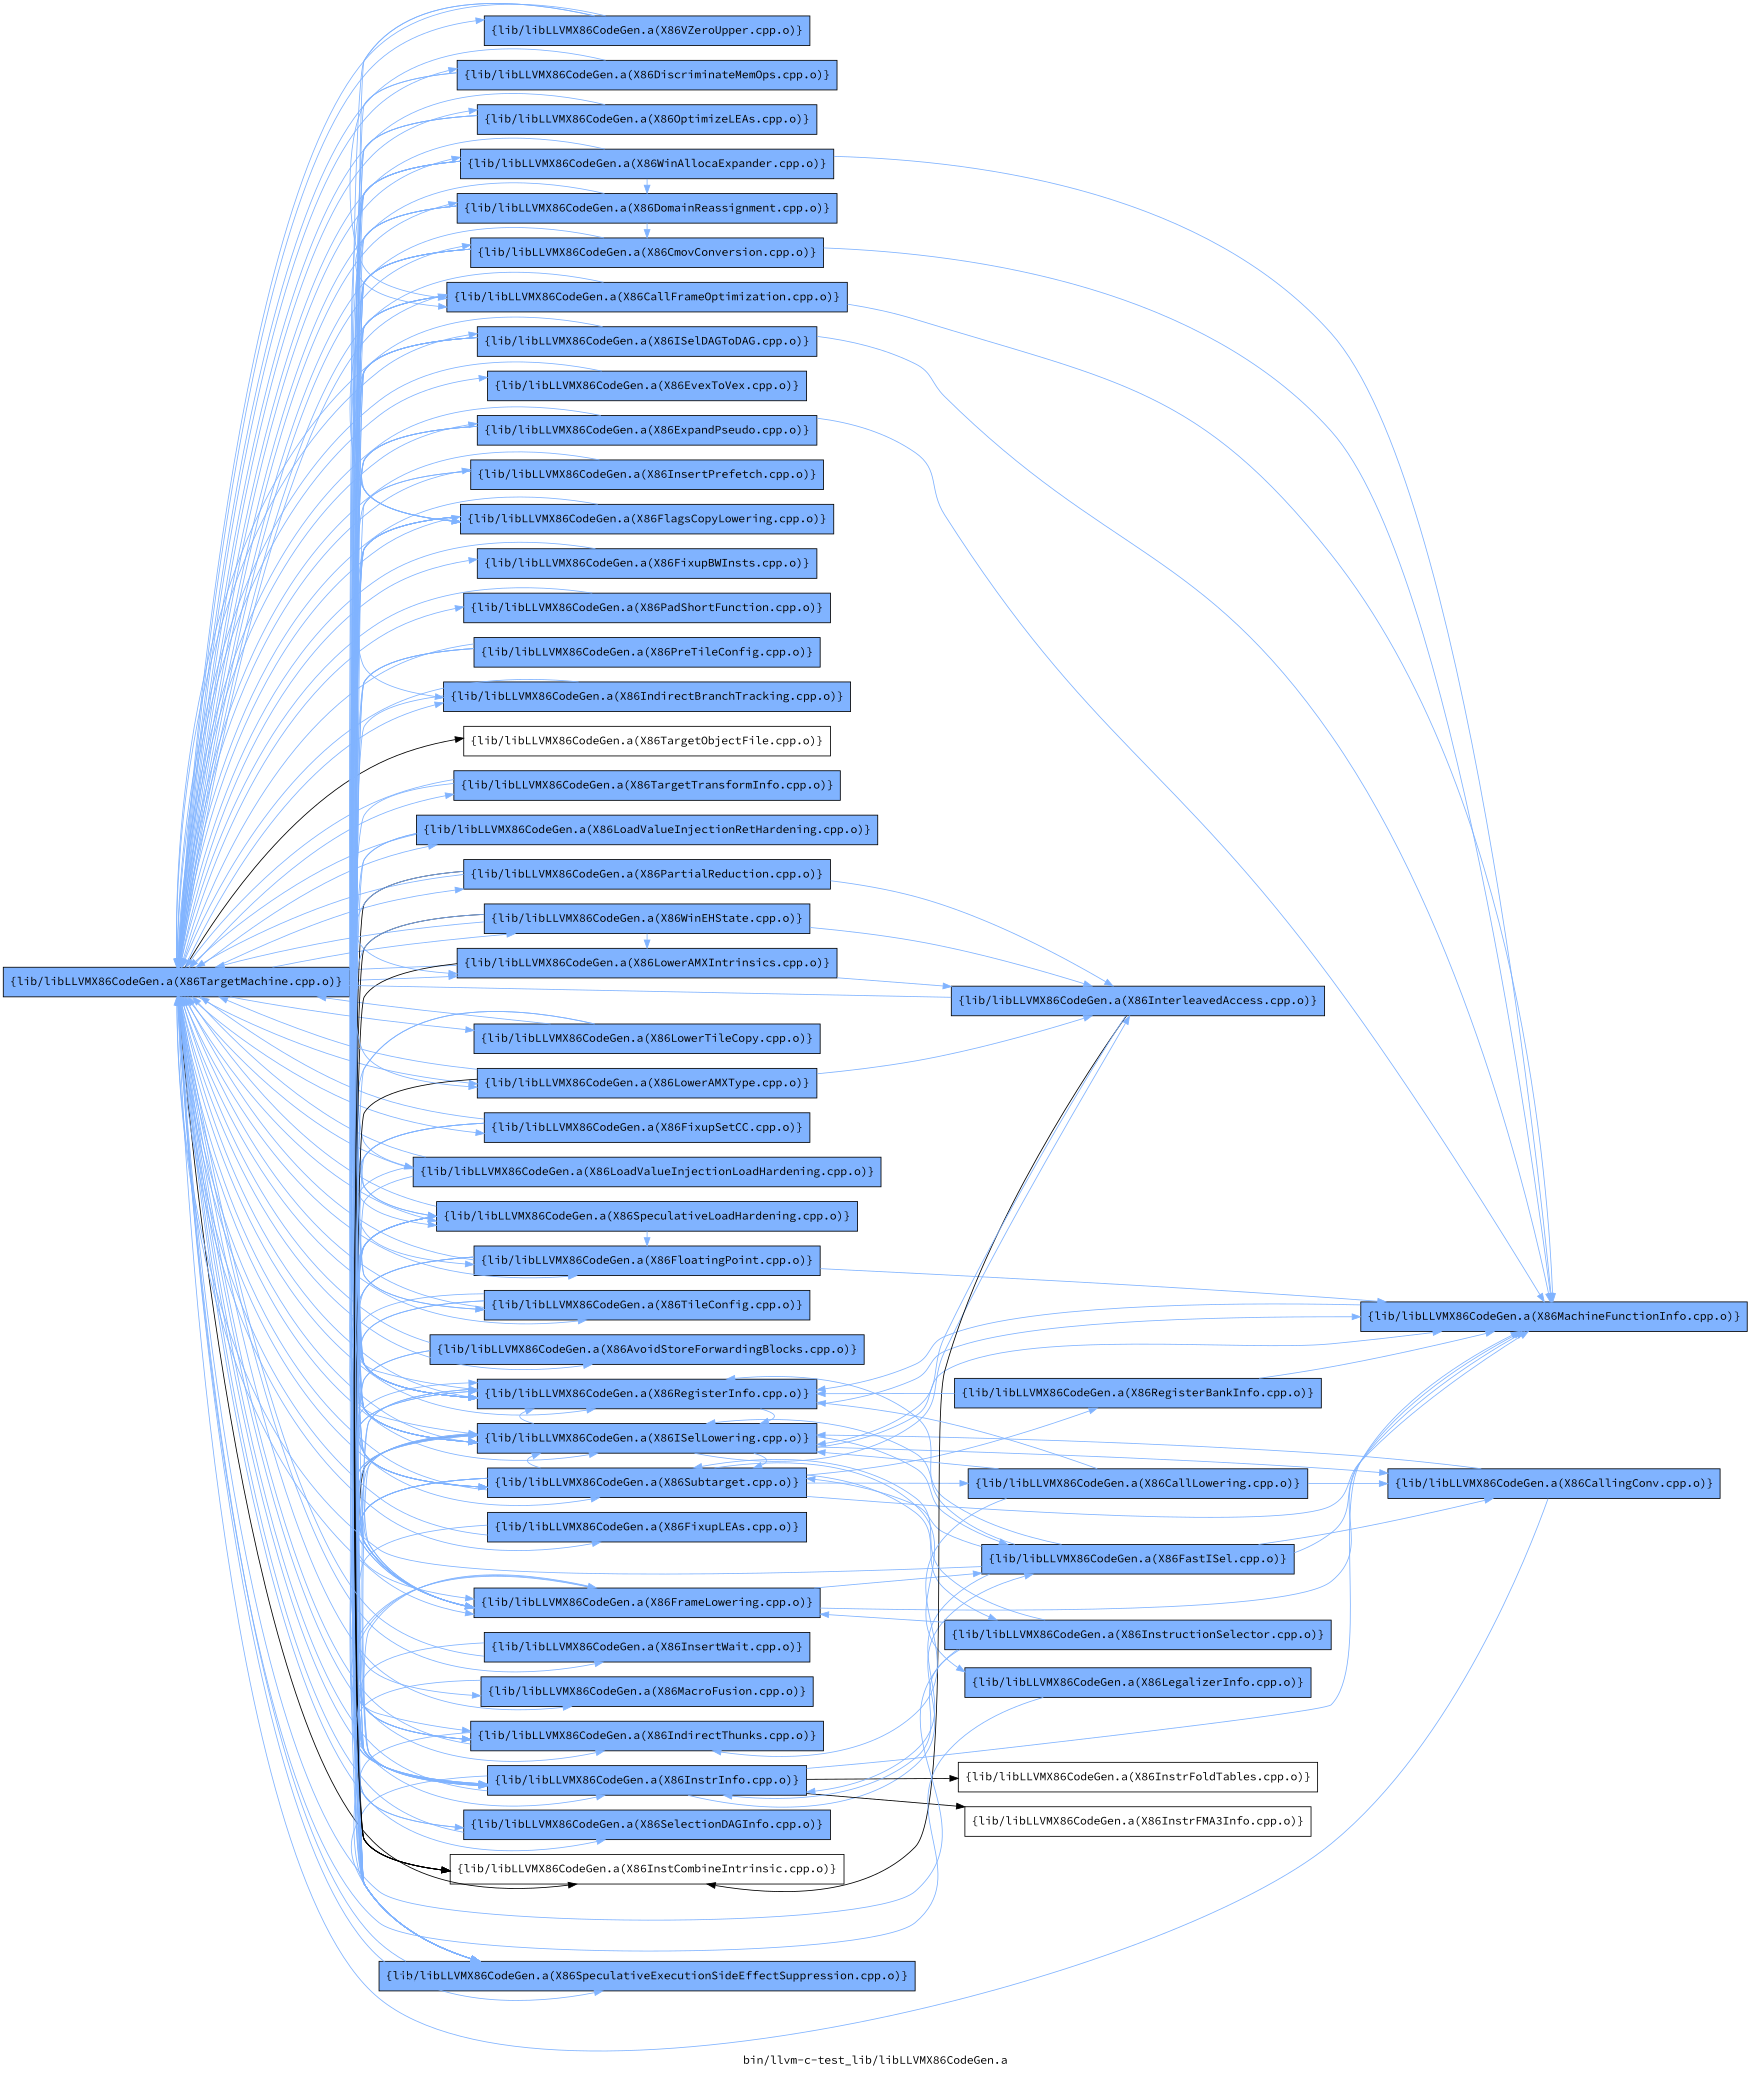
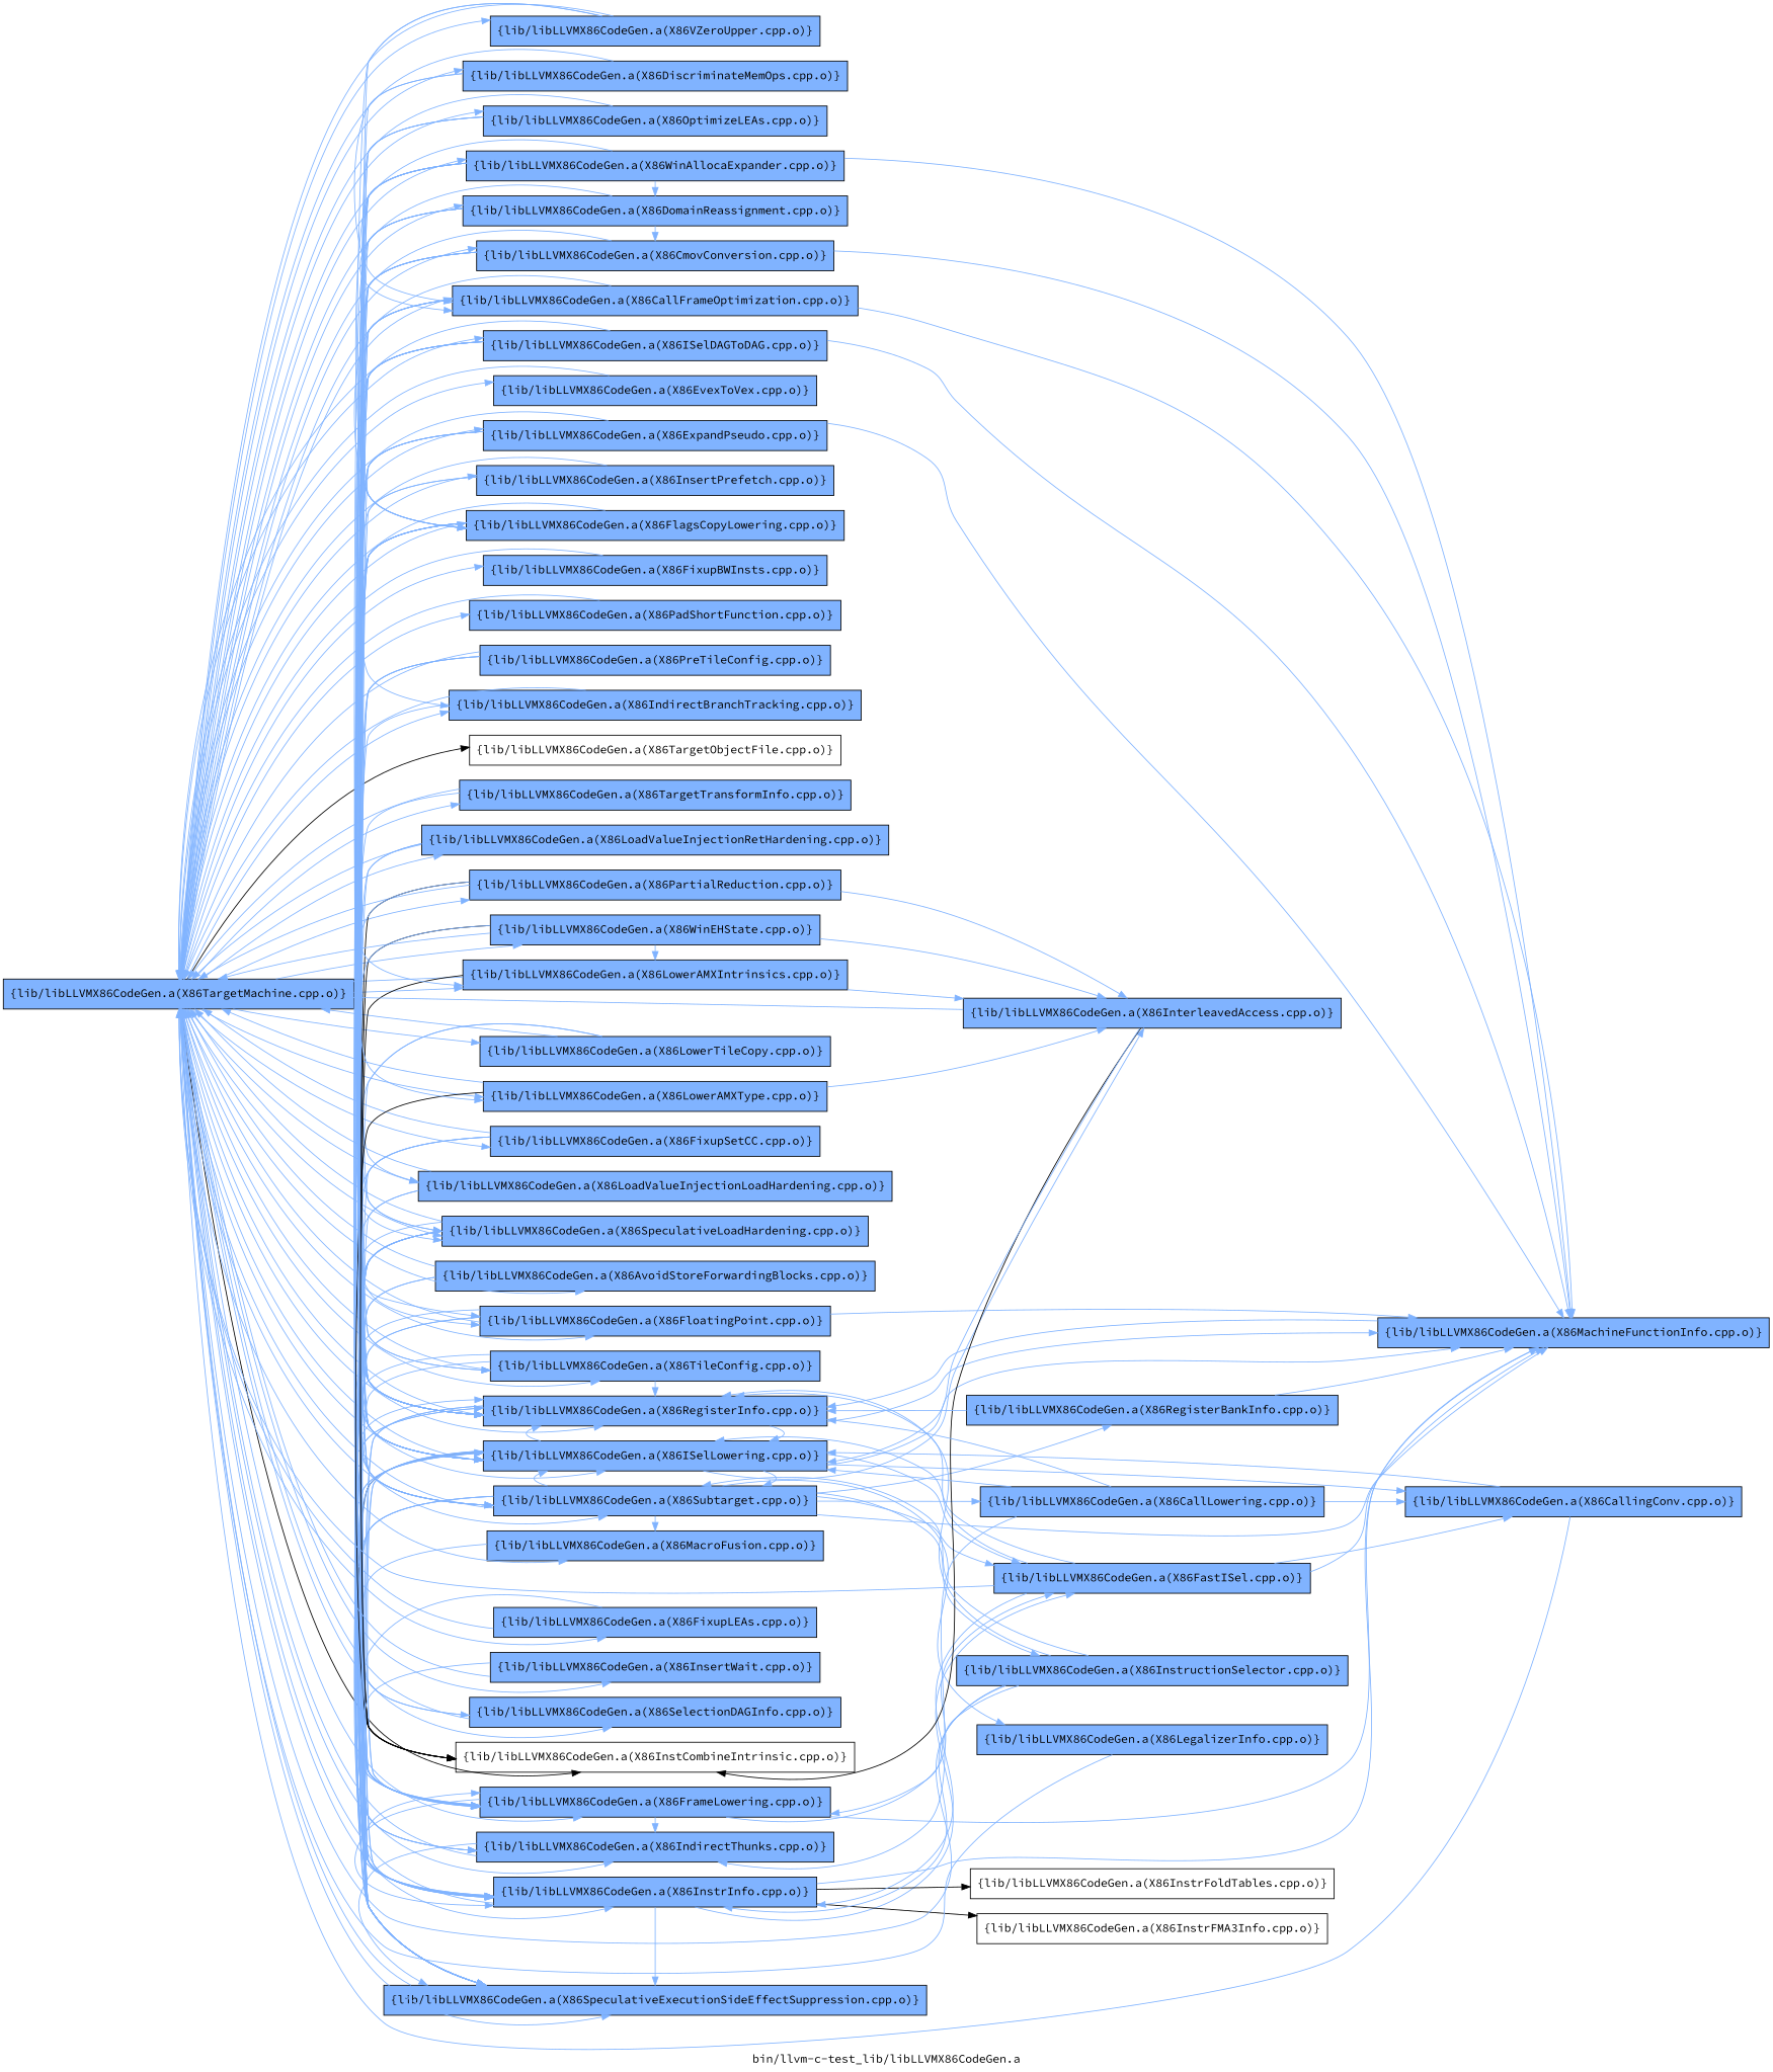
  digraph {
    fontname="Source Code Pro"
    label="bin/llvm-c-test_lib/libLLVMX86CodeGen.a"
    rankdir=LR
    node [fillcolor="0.600000 0.5 1" fontname="Source Code Pro" group=1 shape=box style=filled]
    edge [fontname="Source Code Pro" color="0.600000 0.5 1"]
    n1 [label="{lib/libLLVMX86CodeGen.a(X86TargetMachine.cpp.o)}"]
    n2 [group=0 label="{lib/libLLVMX86CodeGen.a(X86InstCombineIntrinsic.cpp.o)}" fillcolor="" style=""]
    n3 [label="{lib/libLLVMX86CodeGen.a(X86SpeculativeExecutionSideEffectSuppression.cpp.o)}"]
    n4 [label="{lib/libLLVMX86CodeGen.a(X86IndirectThunks.cpp.o)}"]
    n5 [label="{lib/libLLVMX86CodeGen.a(X86LoadValueInjectionRetHardening.cpp.o)}"]
    n6 [label="{lib/libLLVMX86CodeGen.a(X86RegisterInfo.cpp.o)}"]
    n7 [label="{lib/libLLVMX86CodeGen.a(X86ISelLowering.cpp.o)}"]
    n8 [label="{lib/libLLVMX86CodeGen.a(X86Subtarget.cpp.o)}"]
    n9 [label="{lib/libLLVMX86CodeGen.a(X86InstrInfo.cpp.o)}"]
    n10 [label="{lib/libLLVMX86CodeGen.a(X86FrameLowering.cpp.o)}"]
    n11 [label="{lib/libLLVMX86CodeGen.a(X86SelectionDAGInfo.cpp.o)}"]
    n12 [label="{lib/libLLVMX86CodeGen.a(X86MacroFusion.cpp.o)}"]
    n13 [label="{lib/libLLVMX86CodeGen.a(X86ExpandPseudo.cpp.o)}"]
    n14 [label="{lib/libLLVMX86CodeGen.a(X86LowerTileCopy.cpp.o)}"]
    n15 [label="{lib/libLLVMX86CodeGen.a(X86FloatingPoint.cpp.o)}"]
    n16 [label="{lib/libLLVMX86CodeGen.a(X86LoadValueInjectionLoadHardening.cpp.o)}"]
    n17 [label="{lib/libLLVMX86CodeGen.a(X86TileConfig.cpp.o)}"]
    n18 [label="{lib/libLLVMX86CodeGen.a(X86SpeculativeLoadHardening.cpp.o)}"]
    n19 [label="{lib/libLLVMX86CodeGen.a(X86FlagsCopyLowering.cpp.o)}"]
    n20 [label="{lib/libLLVMX86CodeGen.a(X86FixupSetCC.cpp.o)}"]
    n21 [label="{lib/libLLVMX86CodeGen.a(X86OptimizeLEAs.cpp.o)}"]
    n22 [label="{lib/libLLVMX86CodeGen.a(X86CallFrameOptimization.cpp.o)}"]
    n23 [label="{lib/libLLVMX86CodeGen.a(X86AvoidStoreForwardingBlocks.cpp.o)}"]
    n24 [label="{lib/libLLVMX86CodeGen.a(X86PreTileConfig.cpp.o)}"]
    n25 [label="{lib/libLLVMX86CodeGen.a(X86CmovConversion.cpp.o)}"]
    n26 [label="{lib/libLLVMX86CodeGen.a(X86ISelDAGToDAG.cpp.o)}"]
    n27 [label="{lib/libLLVMX86CodeGen.a(X86IndirectBranchTracking.cpp.o)}"]
    n28 [label="{lib/libLLVMX86CodeGen.a(X86EvexToVex.cpp.o)}"]
    n29 [label="{lib/libLLVMX86CodeGen.a(X86DiscriminateMemOps.cpp.o)}"]
    n30 [label="{lib/libLLVMX86CodeGen.a(X86InsertPrefetch.cpp.o)}"]
    n31 [label="{lib/libLLVMX86CodeGen.a(X86FixupBWInsts.cpp.o)}"]
    n32 [label="{lib/libLLVMX86CodeGen.a(X86PadShortFunction.cpp.o)}"]
    n33 [label="{lib/libLLVMX86CodeGen.a(X86FixupLEAs.cpp.o)}"]
    n34 [label="{lib/libLLVMX86CodeGen.a(X86LowerAMXIntrinsics.cpp.o)}"]
    n35 [label="{lib/libLLVMX86CodeGen.a(X86LowerAMXType.cpp.o)}"]
    n36 [label="{lib/libLLVMX86CodeGen.a(X86DomainReassignment.cpp.o)}"]
    n37 [label="{lib/libLLVMX86CodeGen.a(X86PartialReduction.cpp.o)}"]
    n38 [group=0 label="{lib/libLLVMX86CodeGen.a(X86TargetObjectFile.cpp.o)}" fillcolor="" style=""]
    n39 [label="{lib/libLLVMX86CodeGen.a(X86TargetTransformInfo.cpp.o)}"]
    n40 [label="{lib/libLLVMX86CodeGen.a(X86VZeroUpper.cpp.o)}"]
    n41 [label="{lib/libLLVMX86CodeGen.a(X86WinAllocaExpander.cpp.o)}"]
    n42 [label="{lib/libLLVMX86CodeGen.a(X86WinEHState.cpp.o)}"]
    n43 [label="{lib/libLLVMX86CodeGen.a(X86InsertWait.cpp.o)}"]
    n44 [label="{lib/libLLVMX86CodeGen.a(X86MachineFunctionInfo.cpp.o)}"]
    n45 [label="{lib/libLLVMX86CodeGen.a(X86FastISel.cpp.o)}"]
    n46 [label="{lib/libLLVMX86CodeGen.a(X86CallingConv.cpp.o)}"]
    n47 [label="{lib/libLLVMX86CodeGen.a(X86InterleavedAccess.cpp.o)}"]
    n48 [label="{lib/libLLVMX86CodeGen.a(X86CallLowering.cpp.o)}"]
    n49 [label="{lib/libLLVMX86CodeGen.a(X86LegalizerInfo.cpp.o)}"]
    n50 [label="{lib/libLLVMX86CodeGen.a(X86RegisterBankInfo.cpp.o)}"]
    n51 [label="{lib/libLLVMX86CodeGen.a(X86InstructionSelector.cpp.o)}"]
    n52 [group=0 label="{lib/libLLVMX86CodeGen.a(X86InstrFoldTables.cpp.o)}" fillcolor="" style=""]
    n53 [group=0 label="{lib/libLLVMX86CodeGen.a(X86InstrFMA3Info.cpp.o)}" fillcolor="" style=""]
    subgraph sub_1 {
      rank=same
      n1
    }
    subgraph sub_2 {
      rank=same
      n2
      n3
      n4
      n5
      n6
      n7
      n8
      n9
      n10
      n11
      n12
      n13
      n14
      n15
      n16
      n17
      n18
      n19
      n20
      n21
      n22
      n23
      n24
      n25
      n26
      n27
      n28
      n29
      n30
      n31
      n32
      n33
      n34
      n35
      n36
      n37
      n38
      n39
      n40
      n41
      n42
      n43
    }
    n1 -> n2 [color=""]
    n1 -> n3
    n1 -> n4
    n1 -> n5
    n1 -> n6
    n1 -> n7
    n1 -> n8
    n1 -> n9
    n1 -> n10
    n1 -> n11
    n1 -> n12
    n1 -> n13
    n1 -> n14
    n1 -> n15
    n1 -> n16
    n1 -> n17
    n1 -> n18
    n1 -> n19
    n1 -> n20
    n1 -> n21
    n1 -> n22
    n1 -> n23
    n1 -> n25
    n1 -> n26
    n1 -> n27
    n1 -> n28
    n1 -> n29
    n1 -> n30
    n1 -> n31
    n1 -> n32
    n1 -> n33
    n1 -> n34
    n1 -> n35
    n1 -> n36
    n1 -> n37
    n1 -> n38 [color=""]
    n1 -> n39
    n1 -> n40
    n1 -> n41
    n1 -> n42
    n1 -> n43
    n3 -> n1
    n4 -> n1
    n4 -> n3
    n5 -> n1
    n5 -> n3
    n5 -> n6
    n6 -> n1
    n6 -> n7
    n6 -> n9
    n6 -> n10
    n6 -> n44
    n7 -> n1
    n7 -> n2 [color=""]
    n7 -> n4
    n7 -> n6
    n7 -> n8
    n7 -> n9
    n7 -> n10
    n7 -> n44
    n7 -> n45
    n7 -> n46
    n7 -> n47
    n8 -> n1
    n8 -> n6
    n8 -> n7
    n8 -> n9
    n8 -> n10
    n8 -> n11
    n8 -> n12
    n8 -> n44
    n8 -> n48
    n8 -> n49
    n8 -> n50
    n8 -> n51
    n9 -> n1
    n9 -> n3
    n9 -> n6
    n9 -> n7
    n9 -> n10
    n9 -> n44
    n9 -> n45
    n9 -> n52 [color=""]
    n9 -> n53 [color=""]
    n10 -> n4
    n10 -> n6
    n10 -> n7
    n10 -> n9
    n10 -> n44
    n10 -> n45
    n11 -> n1
    n11 -> n7
    n12 -> n9
    n13 -> n1
    n13 -> n4
    n13 -> n8
    n13 -> n9
    n13 -> n10
    n13 -> n44
    n14 -> n1
    n14 -> n3
    n14 -> n6
    n15 -> n1
    n15 -> n6
    n15 -> n8
    n15 -> n10
    n15 -> n44
    n16 -> n1
    n16 -> n3
    n16 -> n15
    n17 -> n1
    n17 -> n6
    n17 -> n7
    n17 -> n10
    n18 -> n1
    n18 -> n3
    n18 -> n4
    n18 -> n6
    n18 -> n7
    n18 -> n8
    n18 -> n9
    n18 -> n10
    n18 -> n15
    n19 -> n1
    n19 -> n3
    n19 -> n6
    n19 -> n7
    n19 -> n9
    n19 -> n17
    n19 -> n18
    n20 -> n1
    n20 -> n3
    n20 -> n6
    n20 -> n18
    n21 -> n1
    n21 -> n3
    n21 -> n9
    n21 -> n19
    n22 -> n1
    n22 -> n3
    n22 -> n6
    n22 -> n7
    n22 -> n10
    n22 -> n19
    n22 -> n44
    n23 -> n1
    n23 -> n3
    n23 -> n9
    n24 -> n1
    n24 -> n3
    n24 -> n6
    n24 -> n7
    n25 -> n1
    n25 -> n3
-   n25 -> n4
    n25 -> n7
    n25 -> n8
    n25 -> n9
    n25 -> n18
    n25 -> n44
    n26 -> n1
    n26 -> n3
    n26 -> n6
    n26 -> n7
    n26 -> n8
    n26 -> n9
    n26 -> n27
    n26 -> n44
    n27 -> n1
    n27 -> n3
    n28 -> n1
    n29 -> n1
    n29 -> n3
    n29 -> n22
    n30 -> n1
    n30 -> n3
    n30 -> n16
    n31 -> n1
    n32 -> n1
    n33 -> n1
    n33 -> n9
    n34 -> n1
    n34 -> n2 [color=""]
    n34 -> n47
    n35 -> n1
    n35 -> n2 [color=""]
    n35 -> n47
    n36 -> n1
    n36 -> n3
    n36 -> n6
    n36 -> n19
    n36 -> n22
    n36 -> n25
    n37 -> n1
    n37 -> n2 [color=""]
    n37 -> n34
    n37 -> n47
    n39 -> n1
    n39 -> n7
    n40 -> n1
    n40 -> n6
    n40 -> n10
    n41 -> n1
    n41 -> n3
    n41 -> n6
    n41 -> n7
    n41 -> n10
    n41 -> n17
    n41 -> n19
    n41 -> n36
    n41 -> n44
    n42 -> n1
    n42 -> n2 [color=""]
    n42 -> n34
    n42 -> n35
    n42 -> n47
    n43 -> n1
    n43 -> n3
    n44 -> n6
    n45 -> n1
    n45 -> n6
    n45 -> n7
-   n45 -> n8
+   n8 -> n45
    n45 -> n9
    n45 -> n44
    n45 -> n46
    n46 -> n1
    n46 -> n7
    n47 -> n1
    n47 -> n2 [color=""]
    n47 -> n7
    n48 -> n4
    n48 -> n6
    n48 -> n7
    n48 -> n46
    n49 -> n1
    n50 -> n6
    n50 -> n44
    n51 -> n1
+   n51 -> n6
    n51 -> n8
    n51 -> n9
    n51 -> n10
  }
